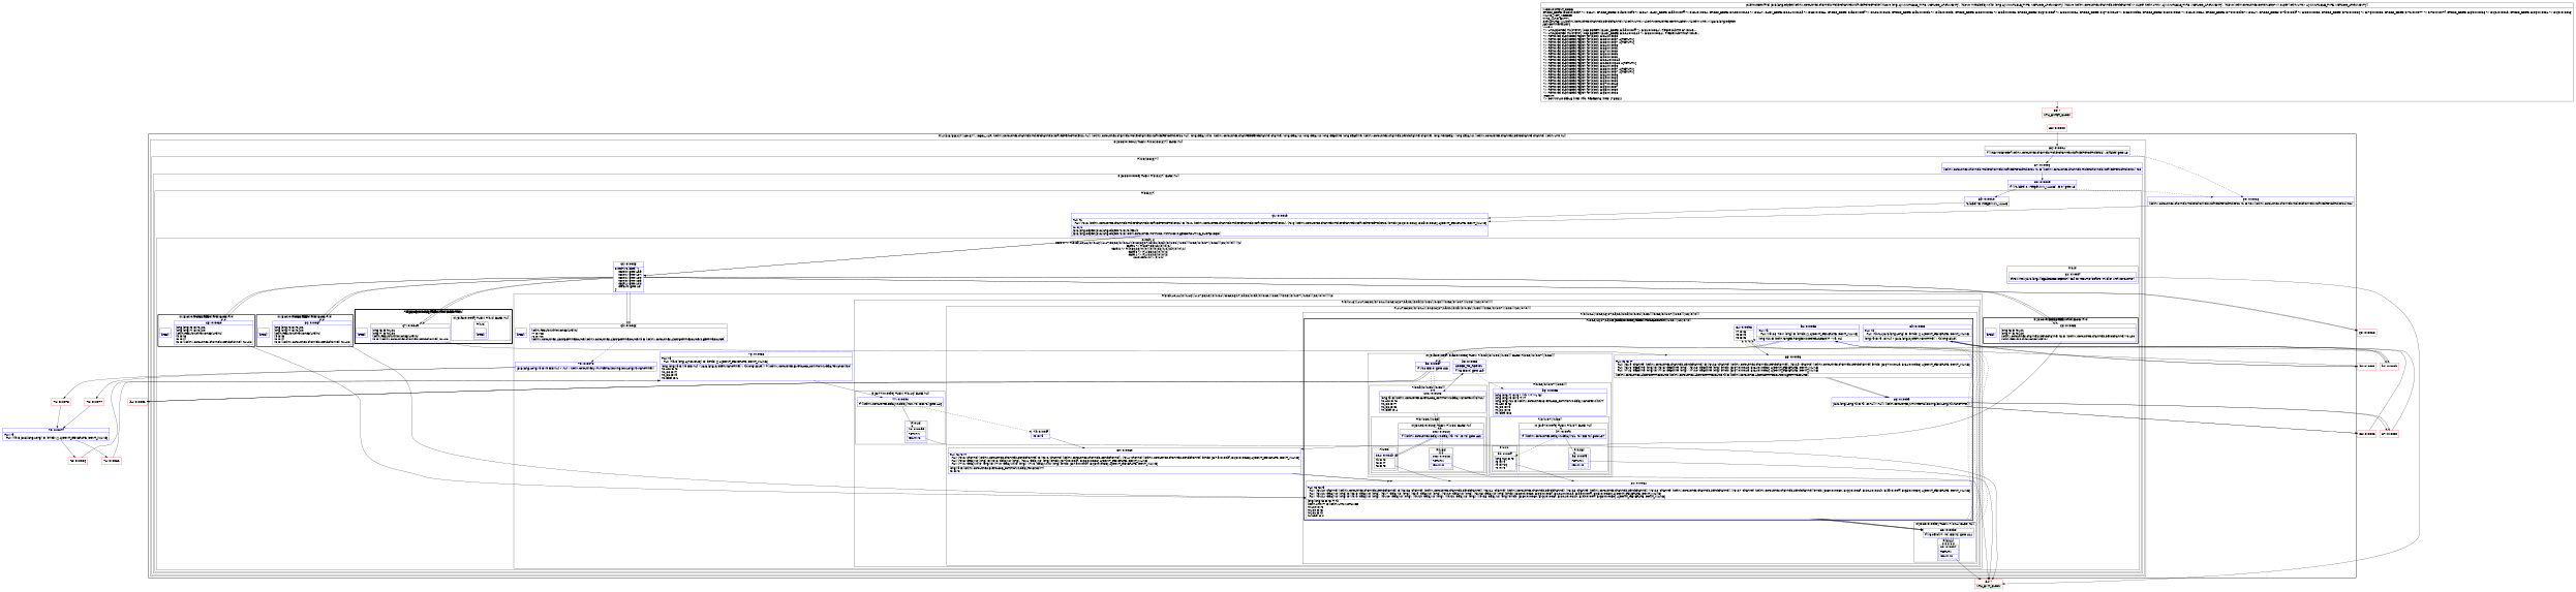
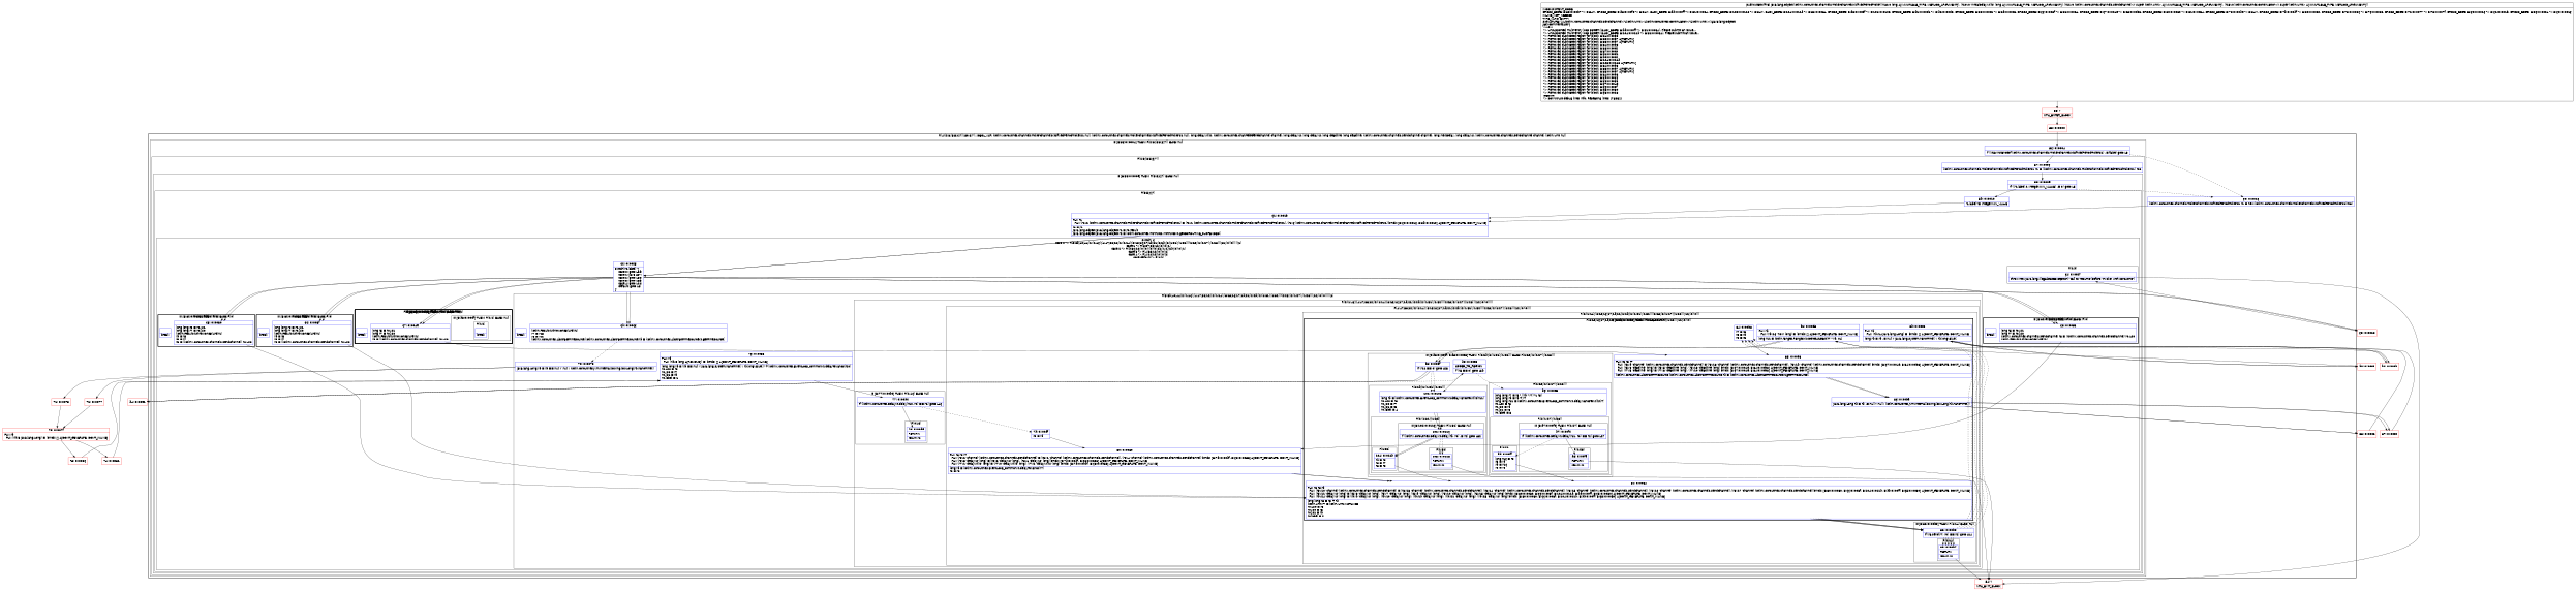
  digraph {
    fontname="DejaVu Sans"
    node [color=blue fontname="DejaVu Sans" shape=record]
    edge [fontname="DejaVu Sans"]
    n1 [label="{78\:\ 0x009e|RETURN\l|return r2\l}"]
    n2 [label="{77\:\ 0x009c|if (kotlinx.coroutines.DelayKt.delay(r20, r0) == r2) goto L46\l}"]
    n3 [label="{83\:\ 0x00b7|RETURN\l|return r2\l}"]
    n4 [label="{82\:\ 0x00b5|if (r3.send(r7, r0) == r2) goto L14\l}"]
    n5 [label="{103\:\ 0x0118|RETURN\l|return r2\l}"]
    n6 [label="{102\:\ 0x0116|if (kotlinx.coroutines.DelayKt.delay(r9, r0) != r2) goto L32\l}"]
    n7 [label="{104\:\ 0x0119|r9 = r5\lr5 = r7\lr3 = r3\l}"]
    n8 [label="{101\:\ 0x0105|long r9 = kotlinx.coroutines.EventLoop_commonKt.delayNanosToMillis(r11)\lr0.L$0 = r3\lr0.J$0 = r7\lr0.J$1 = r5\lr0.label = 4\l}"]
    n9 [label="{98\:\ 0x00fe|RETURN\l|return r2\l}"]
    n10 [label="{97\:\ 0x00fc|if (kotlinx.coroutines.DelayKt.delay(r11, r0) == r2) goto L27\l}"]
    n11 [label="{99\:\ 0x00ff|long r16 = r5\lr5 = r9\lr9 = r16\lr3 = r3\l}"]
    n12 [label="{96\:\ 0x00e5|long long r7 = r5 \- ((r9 \- r7) % r5)\llong long r9 = r9 + r7\llong long r11 = kotlinx.coroutines.EventLoop_commonKt.delayNanosToMillis(r7)\lr0.L$0 = r3\lr0.J$0 = r9\lr0.J$1 = r5\lr0.label = 3\l}"]
    n13 [label="{93\:\ 0x00df|if (r11 == 0) goto L23\l}"]
    n14 [label="{95\:\ 0x00e3|ADDED_TO_REGION\l|if (r5 == 0) goto L29\l}"]
    n15 [label="{81\:\ 0x00a4|PHI: r3 r5 r9 \l  PHI: (r3v10 'channel' kotlinx.coroutines.channels.SendChannel) = (r3v13 'channel' kotlinx.coroutines.channels.SendChannel), (r3v14 'channel' kotlinx.coroutines.channels.SendChannel), (r3v15 'channel' kotlinx.coroutines.channels.SendChannel), (r3v16 'channel' kotlinx.coroutines.channels.SendChannel), (r3v17 'channel' kotlinx.coroutines.channels.SendChannel) binds: [B:80:0x00a0, B:66:0x003f, B:104:0x0119, B:99:0x00ff, B:65:0x0030] A[DONT_GENERATE, DONT_INLINE]\l  PHI: (r5v11 'delayNs' long) = (r5v3 'delayNs' long), (r5v7 'delayNs' long), (r5v9 'delayNs' long), (r5v10 'delayNs' long), (r5v15 'delayNs' long) binds: [B:80:0x00a0, B:66:0x003f, B:104:0x0119, B:99:0x00ff, B:65:0x0030] A[DONT_GENERATE, DONT_INLINE]\l  PHI: (r9v24 'delayNs' long) = (r9v9 'delayNs' long), (r9v10 'delayNs' long), (r9v19 'delayNs' long), (r9v21 'delayNs' long), (r9v25 'delayNs' long) binds: [B:80:0x00a0, B:66:0x003f, B:104:0x0119, B:99:0x00ff, B:65:0x0030] A[DONT_GENERATE, DONT_INLINE]\l|long long r5 = r5 + r9\lkotlin.Unit r7 = kotlin.Unit.INSTANCE\lr0.L$0 = r3\lr0.J$0 = r5\lr0.J$1 = r9\lr0.label = 2\l}"]
    n16 [label="{84\:\ 0x00b8|r7 = r5\lr5 = r9\lr3 = r3\l}"]
    n17 [label="{85\:\ 0x00ba|PHI: r3 r5 r7 \l  PHI: (r3v9 'channel' kotlinx.coroutines.channels.SendChannel) = (r3v18 'channel' kotlinx.coroutines.channels.SendChannel), (r3v19 'channel' kotlinx.coroutines.channels.SendChannel) binds: [B:67:0x004e, B:84:0x00b8] A[DONT_GENERATE, DONT_INLINE]\l  PHI: (r5v8 'deadline' long) = (r5v5 'deadline' long), (r5v13 'deadline' long) binds: [B:67:0x004e, B:84:0x00b8] A[DONT_GENERATE, DONT_INLINE]\l  PHI: (r7v5 'deadline' long) = (r7v3 'deadline' long), (r7v10 'deadline' long) binds: [B:67:0x004e, B:84:0x00b8] A[DONT_GENERATE, DONT_INLINE]\l|kotlinx.coroutines.AbstractTimeSource kotlinx.coroutines.AbstractTimeSource r9 = kotlinx.coroutines.AbstractTimeSourceKt.getTimeSource()\l}"]
    n18 [label="{86\:\ 0x00be|java.lang.Long r9 = r9 != null ? null : kotlin.coroutines.jvm.internal.boxing.boxLong(r9.nanoTime())\l}"]
    n19 [label="{89\:\ 0x00ca|PHI: r9 \l  PHI: (r9v14 java.lang.Long) =  binds: [] A[DONT_GENERATE, DONT_INLINE]\l|long r9 = r9 != null ? java.lang.System.nanoTime() : r9.longValue()\l}"]
    n20 [label="{92\:\ 0x00d5|PHI: r9 \l  PHI: (r9v16 'now' long) =  binds: [] A[DONT_GENERATE, DONT_INLINE]\l|long r11 = kotlin.ranges.RangesKt.coerceAtLeast(r7 \- r9, 0L)\l}"]
    n21 [label="{79\:\ 0x009f|r5 = r9\l}"]
    n22 [label="{80\:\ 0x00a0|PHI: r3 r5 r7 \l  PHI: (r3v2 'channel' kotlinx.coroutines.channels.SendChannel) = (r3v1 'channel' kotlinx.coroutines.channels.SendChannel), (r3v4 'channel' kotlinx.coroutines.channels.SendChannel) binds: [B:79:0x009f, B:68:0x005a] A[DONT_GENERATE, DONT_INLINE]\l  PHI: (r5v3 'delayNs' long) = (r5v2 'delayNs' long), (r5v4 'delayNs' long) binds: [B:79:0x009f, B:68:0x005a] A[DONT_GENERATE, DONT_INLINE]\l  PHI: (r7v1 'delayMillis' long) = (r7v0 'delayMillis' long), (r7v2 'delayMillis' long) binds: [B:79:0x009f, B:68:0x005a] A[DONT_GENERATE, DONT_INLINE]\l|long r9 = kotlinx.coroutines.EventLoop_commonKt.delayToNanos(r7)\lr3 = r3\l}"]
    n23 [label="{69\:\ 0x0066|kotlin.ResultKt.throwOnFailure(r1)\lr7 = r18\lr3 = r22\lkotlinx.coroutines.AbstractTimeSource kotlinx.coroutines.AbstractTimeSource r9 = kotlinx.coroutines.AbstractTimeSourceKt.getTimeSource()\l}"]
    n24 [label="{70\:\ 0x0073|java.lang.Long r9 = r9 == null ? null : kotlin.coroutines.jvm.internal.boxing.boxLong(r9.nanoTime())\l}"]
    n25 [label="{76\:\ 0x008a|PHI: r9 \l  PHI: (r9v5 long A[REMOVE]) =  binds: [] A[DONT_GENERATE, DONT_INLINE]\l|long long r9 = (r9 == null ? java.lang.System.nanoTime() : r9.longValue()) + kotlinx.coroutines.EventLoop_commonKt.delayToNanos(r20)\lr0.L$0 = r3\lr0.J$0 = r7\lr0.J$1 = r9\lr0.label = 1\l}"]
    n26 [label="{|break\l}"]
    n27 [label="{68\:\ 0x005a|long r5 = r0.J$1\llong r7 = r0.J$0\lkotlinx.coroutines.channels.SendChannel r3 = (kotlinx.coroutines.channels.SendChannel) r0.L$0\lkotlin.ResultKt.throwOnFailure(r1)\l}"]
    n28 [label="{|break\l}"]
    n29 [label="{65\:\ 0x0030|long long r5 = r0.J$1\llong long r7 = r0.J$0\lkotlin.ResultKt.throwOnFailure(r1)\lr9 = r5\lr5 = r7\lr3 = (kotlinx.coroutines.channels.SendChannel) r0.L$0\l}"]
    n30 [label="{|break\l}"]
    n31 [label="{|break\l}"]
    n32 [label="{67\:\ 0x004e|long r5 = r0.J$1\llong r7 = r0.J$0\lkotlin.ResultKt.throwOnFailure(r1)\lr3 = (kotlinx.coroutines.channels.SendChannel) r0.L$0\l}"]
    n33 [label="{|break\l}"]
    n34 [label="{66\:\ 0x003f|long long r5 = r0.J$1\llong long r7 = r0.J$0\lkotlin.ResultKt.throwOnFailure(r1)\lr9 = r5\lr5 = r7\lr3 = (kotlinx.coroutines.channels.SendChannel) r0.L$0\l}"]
    n35 [label="{|break\l}"]
    n36 [label="{64\:\ 0x002f|throw new java.lang.IllegalStateException(\"call to 'resume' before 'invoke' with coroutine\")\l}"]
-   n37 [label="{62\:\ 0x0025|switch(r0.label) \{\l    case 0: goto L39;\l    case 1: goto L37;\l    case 2: goto L36;\l    case 3: goto L35;\l    case 4: goto L11;\l    default: goto L8;\l\}\l}"]
+   n37 [label="{62\:\ 0x0025|switch(r0.label) \{\l    case 0: goto L39;\l    case 1: java L37;\l    case 2: goto L36;\l    case 3: goto L35;\l    case 4: goto L11;\l    default: goto L8;\l\}\l}"]
    n38 [label="{59\:\ 0x0010|r1.label \-= Integer.MIN_VALUE\l}"]
    n39 [label="{61\:\ 0x001b|PHI: r1 \l  PHI: (r1v2 kotlinx.coroutines.channels.TickerChannelsKt$fixedPeriodTicker$1) = (r1v1 kotlinx.coroutines.channels.TickerChannelsKt$fixedPeriodTicker$1), (r1v6 kotlinx.coroutines.channels.TickerChannelsKt$fixedPeriodTicker$1) binds: [B:60:0x0016, B:59:0x0010] A[DONT_GENERATE, DONT_INLINE]\l|r0 = r1\ljava.lang.Object java.lang.Object r1 = r0.result\ljava.lang.Object java.lang.Object r2 = kotlin.coroutines.intrinsics.IntrinsicsKt.getCOROUTINE_SUSPENDED()\l}"]
    n40 [label="{58\:\ 0x000e|if ((r1.label & Integer.MIN_VALUE) != 0) goto L5\l}"]
    n41 [label="{57\:\ 0x0006|kotlinx.coroutines.channels.TickerChannelsKt$fixedPeriodTicker$1 r1 = (kotlinx.coroutines.channels.TickerChannelsKt$fixedPeriodTicker$1) r23\l}"]
    n42 [label="{56\:\ 0x0004|if ((r23 instanceof kotlinx.coroutines.channels.TickerChannelsKt$fixedPeriodTicker$1) != false) goto L3\l}"]
    n43 [label="{60\:\ 0x0016|kotlinx.coroutines.channels.TickerChannelsKt$fixedPeriodTicker$1 r1 = new kotlinx.coroutines.channels.TickerChannelsKt$fixedPeriodTicker$1(r23)\l}"]
    n44 [color=red label="{54\:\ ?|MTH_EXIT_BLOCK\l}"]
    n45 [color=red label="{94\:\ 0x00e1}"]
    n46 [color=red label="{87\:\ 0x00c0}"]
    n47 [color=red label="{88\:\ 0x00c2}"]
    n48 [color=red label="{90\:\ 0x00cc}"]
    n49 [color=red label="{91\:\ 0x00d1}"]
    n50 [color=red label="{71\:\ 0x0075}"]
    n51 [color=red label="{72\:\ 0x0077}"]
    n52 [color=red label="{63\:\ 0x0028}"]
-   n53 [label="{73\:\ 0x007f|PHI: r9 \l  PHI: (r9v3 java.lang.Long) =  binds: [] A[DONT_GENERATE, DONT_INLINE]\l}"]
+   n53 [color=red label="{73\:\ 0x007f|PHI: r9 \l  PHI: (r9v3 java.lang.Long) =  binds: [] A[DONT_GENERATE, DONT_INLINE]\l}"]
    n54 [color=red label="{53\:\ ?|MTH_ENTER_BLOCK\l}"]
    n55 [color=red label="{55\:\ 0x0000}"]
    n56 [color=red label="{74\:\ 0x0081}"]
    n57 [color=red label="{75\:\ 0x0086}"]
    n58 [label="{public static final java.lang.Object kotlinx.coroutines.channels.TickerChannelsKt.fixedPeriodTicker((r18v0 long A[IMMUTABLE_TYPE, METHOD_ARGUMENT]), (r20v0 'initialDelayMillis' long A[IMMUTABLE_TYPE, METHOD_ARGUMENT]), (r22v0 kotlinx.coroutines.channels.SendChannel\<? super kotlin.Unit\> A[IMMUTABLE_TYPE, METHOD_ARGUMENT]), (r23v0 kotlin.coroutines.Continuation\<? super kotlin.Unit\> A[IMMUTABLE_TYPE, METHOD_ARGUMENT]))  | INCONSISTENT_CODE\lCROSS_EDGE: B:83:0x00b7 \-\> B:54:?, CROSS_EDGE: B:98:0x00fe \-\> B:54:?, BACK_EDGE: B:99:0x00ff \-\> B:81:0x00a4, CROSS_EDGE: B:103:0x0118 \-\> B:54:?, BACK_EDGE: B:104:0x0119 \-\> B:81:0x00a4, CROSS_EDGE: B:93:0x00df \-\> B:101:0x0105, CROSS_EDGE: B:91:0x00d1 \-\> B:92:0x00d5, CROSS_EDGE: B:88:0x00c2 \-\> B:89:0x00ca, CROSS_EDGE: B:66:0x003f \-\> B:81:0x00a4, CROSS_EDGE: B:67:0x004e \-\> B:85:0x00ba, CROSS_EDGE: B:80:0x00a0 \-\> B:81:0x00a4, CROSS_EDGE: B:78:0x009e \-\> B:54:?, CROSS_EDGE: B:79:0x009f \-\> B:80:0x00a0, CROSS_EDGE: B:75:0x0086 \-\> B:76:0x008a, CROSS_EDGE: B:72:0x0077 \-\> B:73:0x007f, CROSS_EDGE: B:60:0x0016 \-\> B:61:0x001b, CROSS_EDGE: B:56:0x0004 \-\> B:60:0x0016\lINLINE_NOT_NEEDED\lTYPE_VARS: EMPTY\lSIGNATURE: (JJLkotlinx\/coroutines\/channels\/SendChannel\<\-Lkotlin\/Unit;\>;Lkotlin\/coroutines\/Continuation\<\-Lkotlin\/Unit;\>;)Ljava\/lang\/Object;\lJadxCommentsAttr\{\l WARN: \l \-\> Unsupported multi\-entry loop pattern (BACK_EDGE: B:99:0x00ff \-\> B:81:0x00a4). Please submit an issue!!!\l \-\> Unsupported multi\-entry loop pattern (BACK_EDGE: B:104:0x0119 \-\> B:81:0x00a4). Please submit an issue!!!\l \-\> Removed duplicated region for block: B:84:0x00b8 \l \-\> Removed duplicated region for block: B:83:0x00b7 A[RETURN]\l \-\> Removed duplicated region for block: B:83:0x00b7 A[RETURN]\l \-\> Removed duplicated region for block: B:84:0x00b8 \l \-\> Removed duplicated region for block: B:88:0x00c2 \l \-\> Removed duplicated region for block: B:87:0x00c0 \l \-\> Removed duplicated region for block: B:91:0x00d1 \l \-\> Removed duplicated region for block: B:90:0x00cc \l \-\> Removed duplicated region for block: B:104:0x0119 \l \-\> Removed duplicated region for block: B:103:0x0118 A[RETURN]\l \-\> Removed duplicated region for block: B:84:0x00b8 \l \-\> Removed duplicated region for block: B:83:0x00b7 A[RETURN]\l \-\> Removed duplicated region for block: B:83:0x00b7 A[RETURN]\l \-\> Removed duplicated region for block: B:84:0x00b8 \l \-\> Removed duplicated region for block: B:69:0x0066 \l \-\> Removed duplicated region for block: B:68:0x005a \l \-\> Removed duplicated region for block: B:67:0x004e \l \-\> Removed duplicated region for block: B:66:0x003f \l \-\> Removed duplicated region for block: B:65:0x0030 \l \-\> Removed duplicated region for block: B:63:0x0028 \l DEBUG: \l \-\> Don't trust debug lines info. Repeating lines: [78=6]\}\l}" color=""]
    subgraph cluster_1 {
      label="R(4:(2:3|(3:5|6|7))|50|6|7) | DECL_VAR: kotlinx.coroutines.channels.TickerChannelsKt$fixedPeriodTicker$1 null, kotlinx.coroutines.channels.TickerChannelsKt$fixedPeriodTicker$1 null, long delayMillis, kotlinx.coroutines.channels.SendChannel channel, long delayNs, long delayNs, long deadline, long deadline, kotlinx.coroutines.channels.SendChannel channel, long nextDelay, long delayNs, kotlinx.coroutines.channels.SendChannel channel, kotlin.Unit null\l"
      n43
      subgraph cluster_2 {
        label="IF [B:56:0x0004] THEN: R(2:3|(3:5|6|7)) ELSE: null"
        n42
        subgraph cluster_3 {
          label="R(2:3|(3:5|6|7))"
          n41
          subgraph cluster_4 {
            label="IF [B:58:0x000e] THEN: R(3:5|6|7) ELSE: null"
            n40
            subgraph cluster_5 {
              label="R(3:5|6|7)"
              n38
              n39
              subgraph cluster_6 {
                label="Switch: 6\n case 0 -> R(5:39|40|44|(2:(1:46)|(4:47|38|12|(2:(1:14)|(8:15|16|17|19|21|(2:29|(2:(1:31)|(1:32)))(2:25|(2:(1:27)|(1:28)))|12|(0)(0)))))|1)\n case 1 -> R(5:37|38|12|(0)(0)|1)\n case 2 -> R(9:36|16|(0)(0)|(0)(0)|21|(1:1)|29|(0)(0)|1)\n case 3 -> R(4:35|12|(0)(0)|1)\n case 4 -> R(4:11|12|(0)(0)|1)\n case default -> R(1:9)"
                n37
                subgraph cluster_7 {
                  label="R(5:39|40|44|(2:(1:46)|(4:47|38|12|(2:(1:14)|(8:15|16|17|19|21|(2:29|(2:(1:31)|(1:32)))(2:25|(2:(1:27)|(1:28)))|12|(0)(0)))))|1)"
                  n23
                  n24
                  n25
                  n26
                  subgraph cluster_8 {
                    label="R(2:(1:46)|(4:47|38|12|(2:(1:14)|(8:15|16|17|19|21|(2:29|(2:(1:31)|(1:32)))(2:25|(2:(1:27)|(1:28)))|12|(0)(0)))))"
                    subgraph cluster_9 {
                      label="IF [B:77:0x009c] THEN: R(1:46) ELSE: null"
                      n2
                      subgraph cluster_10 {
                        label="R(0:46)"
                        n1
                      }
                    }
                    subgraph cluster_11 {
                      label="R(4:47|38|12|(2:(1:14)|(8:15|16|17|19|21|(2:29|(2:(1:31)|(1:32)))(2:25|(2:(1:27)|(1:28)))|12|(0)(0))))"
                      n21
                      n22
                      subgraph cluster_12 {
                        label="R(2:(1:14)|(8:15|16|17|19|21|(2:29|(2:(1:31)|(1:32)))(2:25|(2:(1:27)|(1:28)))|12|(0)(0)))"
                        subgraph cluster_13 {
                          label="IF [B:82:0x00b5] THEN: R(1:14) ELSE: null"
                          n4
                          subgraph cluster_14 {
                            label="R(1:14)"
                            n3
                          }
                        }
                        subgraph cluster_15 {
                          label="R(8:15|16|17|19|21|(2:29|(2:(1:31)|(1:32)))(2:25|(2:(1:27)|(1:28)))|12|(0)(0))"
                          n15
                          n16
                          n17
                          n18
                          n19
                          n20
                          subgraph cluster_16 {
                            label="IF [B:93:0x00df, B:95:0x00e3] THEN: R(2:29|(2:(1:31)|(1:32))) ELSE: R(2:25|(2:(1:27)|(1:28)))"
                            n13
                            n14
                            subgraph cluster_17 {
                              label="R(2:29|(2:(1:31)|(1:32)))"
                              n8
                              subgraph cluster_18 {
                                label="R(2:(1:31)|(1:32))"
                                subgraph cluster_19 {
                                  label="IF [B:102:0x0116] THEN: R(1:31) ELSE: null"
                                  n6
                                  subgraph cluster_20 {
                                    label="R(1:31)"
                                    n5
                                  }
                                }
                                subgraph cluster_21 {
                                  label="R(1:32)"
                                  n7
                                }
                              }
                            }
                            subgraph cluster_22 {
                              label="R(2:25|(2:(1:27)|(1:28)))"
                              n12
                              subgraph cluster_23 {
                                label="R(2:(1:27)|(1:28))"
                                subgraph cluster_24 {
                                  label="IF [B:97:0x00fc] THEN: R(1:27) ELSE: null"
                                  n10
                                  subgraph cluster_25 {
                                    label="R(1:25)"
                                    n9
                                  }
                                }
                                subgraph cluster_26 {
                                  label="R(1:21)"
                                  n11
                                }
                              }
                            }
                          }
                          subgraph cluster_27 {
                            label="IF [B:82:0x00b5] THEN: R(0) ELSE: R(0)"
                            subgraph cluster_28 {
                              label="R(0)"
                            }
                            subgraph cluster_29 {
                              label="R(0)"
                            }
                          }
                        }
                      }
                    }
                  }
                }
                subgraph cluster_30 {
                  label="R(5:37|38|12|(0)(0)|1)"
                  n27
                  n28
                  subgraph cluster_31 {
                    label="IF [B:82:0x00b5] THEN: R(0) ELSE: R(0)"
                    subgraph cluster_32 {
                      label="R(0)"
                    }
                    subgraph cluster_33 {
                      label="R(0)"
                    }
                  }
                }
                subgraph cluster_34 {
                  label="R(4:11|12|(0)(0)|1)"
                  n29
                  n30
                  subgraph cluster_35 {
                    label="IF [B:82:0x00b5] THEN: R(0) ELSE: R(0)"
                    subgraph cluster_36 {
                      label="R(0)"
                    }
                    subgraph cluster_37 {
                      label="R(0)"
                    }
                  }
                }
                subgraph cluster_38 {
                  label="R(9:36|16|(0)(0)|(0)(0)|21|(1:1)|29|(0)(0)|1)"
                  n32
                  n33
                  subgraph cluster_39 {
                    label="IF [B:86:0x00be] THEN: R(0) ELSE: R(0)"
                    subgraph cluster_40 {
                      label="R(0)"
                    }
                    subgraph cluster_41 {
                      label="R(0)"
                    }
                  }
                  subgraph cluster_42 {
                    label="IF [B:89:0x00ca] THEN: R(0) ELSE: R(0)"
                    subgraph cluster_43 {
                      label="R(0)"
                    }
                    subgraph cluster_44 {
                      label="R(0)"
                    }
                  }
                  subgraph cluster_45 {
                    label="IF [B:93:0x00df] THEN: R(1:1) ELSE: null"
                    subgraph cluster_46 {
                      label="R(1:1)"
                      n31
                    }
                  }
                  subgraph cluster_47 {
                    label="IF [B:102:0x0116] THEN: R(0) ELSE: R(0)"
                    subgraph cluster_48 {
                      label="R(0)"
                    }
                    subgraph cluster_49 {
                      label="R(0)"
                    }
                  }
                }
                subgraph cluster_50 {
                  label="R(4:35|12|(0)(0)|1)"
                  n34
                  n35
                  subgraph cluster_51 {
                    label="IF [B:82:0x00b5] THEN: R(0) ELSE: R(0)"
                    subgraph cluster_52 {
                      label="R(0)"
                    }
                    subgraph cluster_53 {
                      label="R(0)"
                    }
                  }
                }
                subgraph cluster_54 {
                  label="R(1:9)"
                  n36
                }
              }
            }
          }
        }
      }
      subgraph cluster_55 {
        label="Switch: 0"
      }
    }
-   n1 -> n44
    n2 -> n1
    n2 -> n21 [style=dashed]
    n3 -> n44
    n4 -> n3
    n4 -> n3
    n4 -> n3
    n4 -> n3
    n4 -> n3
    n4 -> n16 [style=dashed]
    n4 -> n16 [style=dashed]
    n4 -> n16 [style=dashed]
    n4 -> n16 [style=dashed]
    n4 -> n16 [style=dashed]
    n5 -> n44
    n6 -> n5 [style=dashed]
    n6 -> n5 [style=dashed]
    n6 -> n7
    n6 -> n7
    n7 -> n15
    n8 -> n6
    n8 -> n6
    n9 -> n44
    n10 -> n9
    n10 -> n11 [style=dashed]
    n11 -> n15
    n12 -> n10
    n13 -> n8 [style=dashed]
    n13 -> n8 [style=dashed]
    n13 -> n45
    n13 -> n45
    n14 -> n8
    n14 -> n12 [style=dashed]
    n15 -> n4
    n15 -> n4
    n15 -> n4
    n15 -> n4
    n15 -> n4
    n16 -> n17
    n17 -> n18
    n17 -> n18
    n18 -> n46
    n18 -> n46
    n18 -> n47
    n18 -> n47
    n19 -> n48
    n19 -> n48
    n19 -> n49
    n19 -> n49
    n20 -> n13
    n20 -> n13
    n21 -> n22
    n22 -> n15
    n22 -> n15
    n23 -> n24 [style=dashed]
    n24 -> n50
    n24 -> n51
    n25 -> n2
    n27 -> n22
    n29 -> n15
    n32 -> n17
    n34 -> n15
    n36 -> n44
    n37 -> n23
    n37 -> n23
    n37 -> n27
    n37 -> n27
    n37 -> n29
    n37 -> n29
    n37 -> n32
    n37 -> n32
    n37 -> n34
    n37 -> n34
    n37 -> n52
    n37 -> n52
    n38 -> n39
    n39 -> n37
    n39 -> n37
    n40 -> n38
    n40 -> n43 [style=dashed]
    n41 -> n40
    n42 -> n41
    n42 -> n43 [style=dashed]
    n43 -> n39
-   n45 -> n14
+   n45 -> n14 [style=dashed]
    n46 -> n19
    n47 -> n19
    n48 -> n20
    n49 -> n20
    n50 -> n53
    n51 -> n53
+   n52 -> n36
    n53 -> n56
    n53 -> n57
+   n54 -> n55
    n55 -> n42
    n56 -> n25
    n57 -> n25
    n58 -> n54
  }
